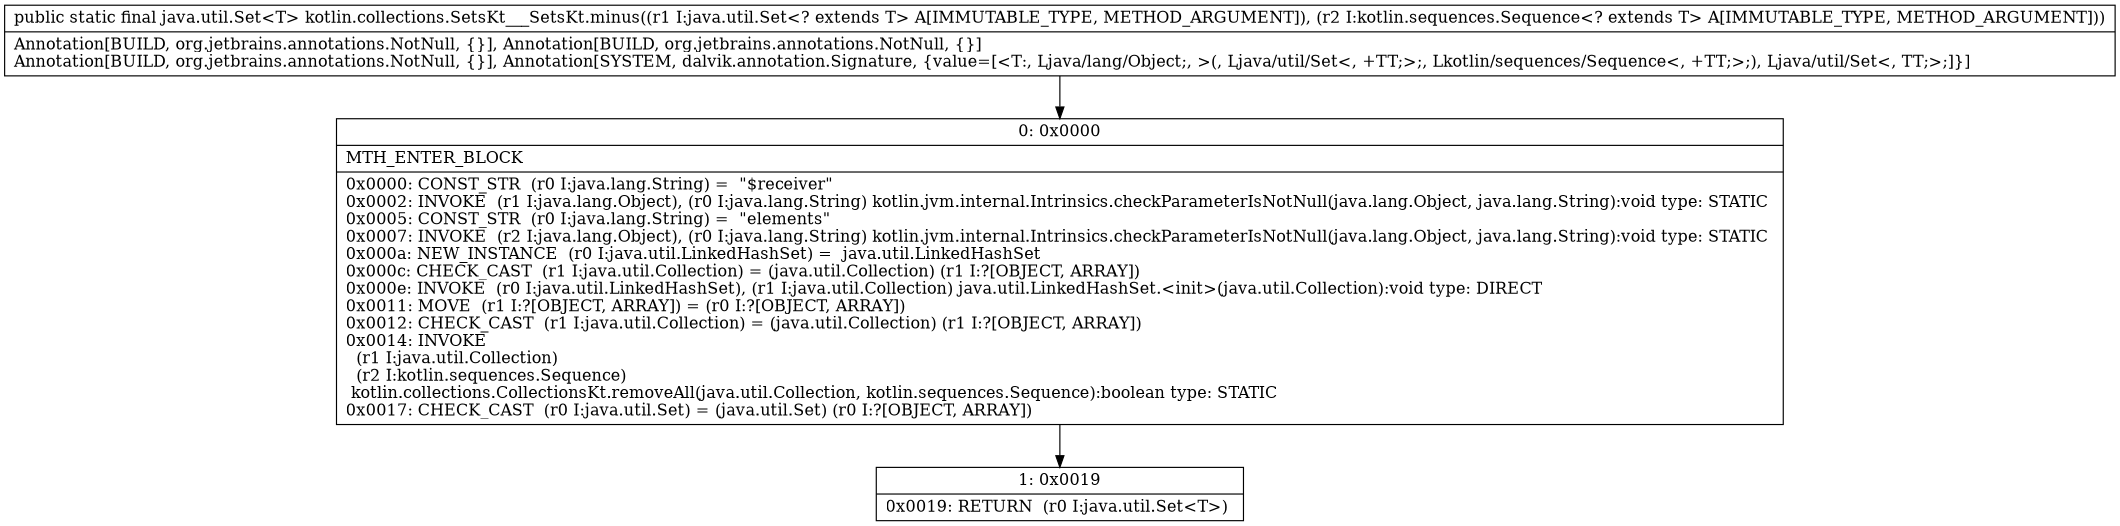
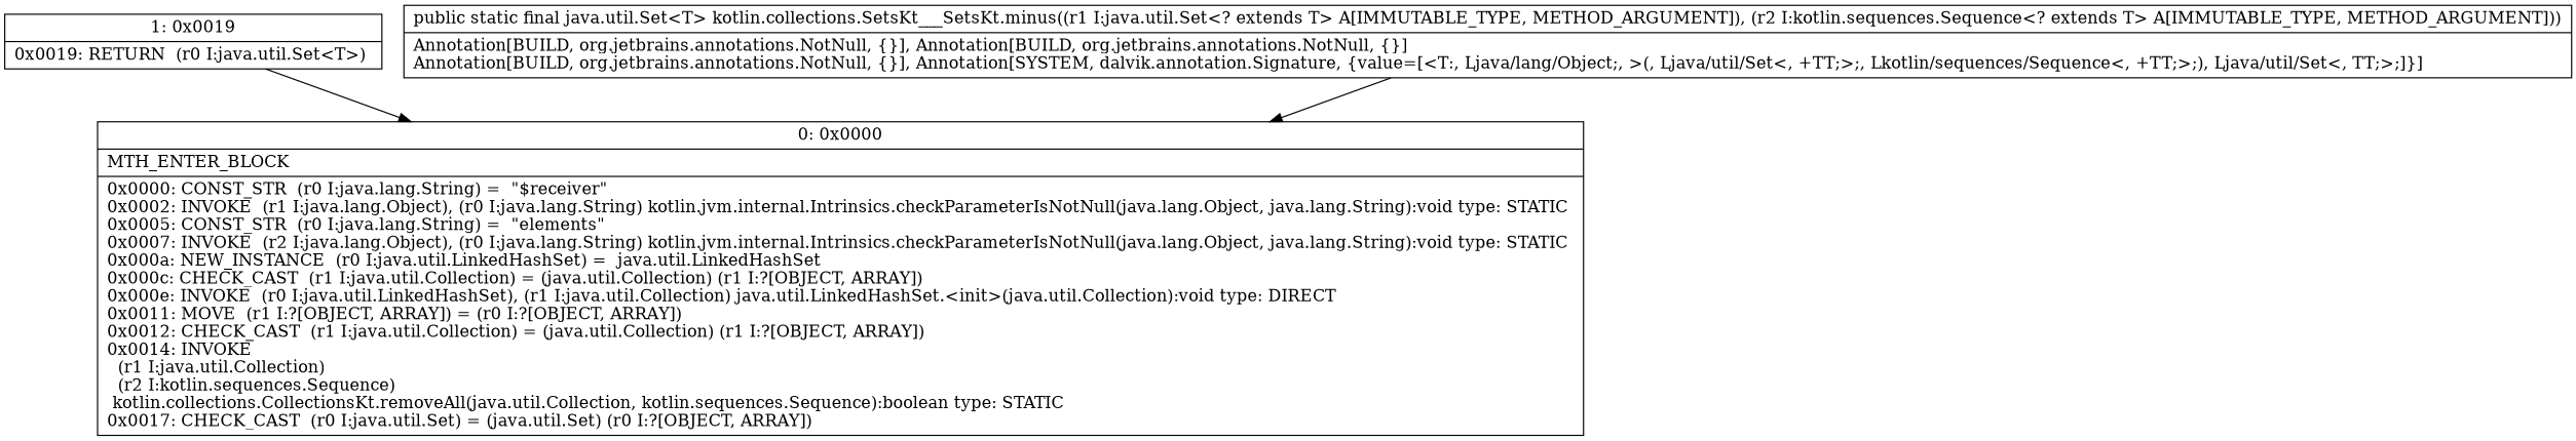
  digraph {
    node [shape=record]
    n1 [label="{0\:\ 0x0000|MTH_ENTER_BLOCK\l|0x0000: CONST_STR  (r0 I:java.lang.String) =  \"$receiver\" \l0x0002: INVOKE  (r1 I:java.lang.Object), (r0 I:java.lang.String) kotlin.jvm.internal.Intrinsics.checkParameterIsNotNull(java.lang.Object, java.lang.String):void type: STATIC \l0x0005: CONST_STR  (r0 I:java.lang.String) =  \"elements\" \l0x0007: INVOKE  (r2 I:java.lang.Object), (r0 I:java.lang.String) kotlin.jvm.internal.Intrinsics.checkParameterIsNotNull(java.lang.Object, java.lang.String):void type: STATIC \l0x000a: NEW_INSTANCE  (r0 I:java.util.LinkedHashSet) =  java.util.LinkedHashSet \l0x000c: CHECK_CAST  (r1 I:java.util.Collection) = (java.util.Collection) (r1 I:?[OBJECT, ARRAY]) \l0x000e: INVOKE  (r0 I:java.util.LinkedHashSet), (r1 I:java.util.Collection) java.util.LinkedHashSet.\<init\>(java.util.Collection):void type: DIRECT \l0x0011: MOVE  (r1 I:?[OBJECT, ARRAY]) = (r0 I:?[OBJECT, ARRAY]) \l0x0012: CHECK_CAST  (r1 I:java.util.Collection) = (java.util.Collection) (r1 I:?[OBJECT, ARRAY]) \l0x0014: INVOKE  \l  (r1 I:java.util.Collection)\l  (r2 I:kotlin.sequences.Sequence)\l kotlin.collections.CollectionsKt.removeAll(java.util.Collection, kotlin.sequences.Sequence):boolean type: STATIC \l0x0017: CHECK_CAST  (r0 I:java.util.Set) = (java.util.Set) (r0 I:?[OBJECT, ARRAY]) \l}"]
    n2 [label="{1\:\ 0x0019|0x0019: RETURN  (r0 I:java.util.Set\<T\>) \l}"]
    n3 [label="{public static final java.util.Set\<T\> kotlin.collections.SetsKt___SetsKt.minus((r1 I:java.util.Set\<? extends T\> A[IMMUTABLE_TYPE, METHOD_ARGUMENT]), (r2 I:kotlin.sequences.Sequence\<? extends T\> A[IMMUTABLE_TYPE, METHOD_ARGUMENT]))  | Annotation[BUILD, org.jetbrains.annotations.NotNull, \{\}], Annotation[BUILD, org.jetbrains.annotations.NotNull, \{\}]\lAnnotation[BUILD, org.jetbrains.annotations.NotNull, \{\}], Annotation[SYSTEM, dalvik.annotation.Signature, \{value=[\<T:, Ljava\/lang\/Object;, \>(, Ljava\/util\/Set\<, +TT;\>;, Lkotlin\/sequences\/Sequence\<, +TT;\>;), Ljava\/util\/Set\<, TT;\>;]\}]\l}"]
-   n1 -> n2
+   n2 -> n1
    n3 -> n1
  }
